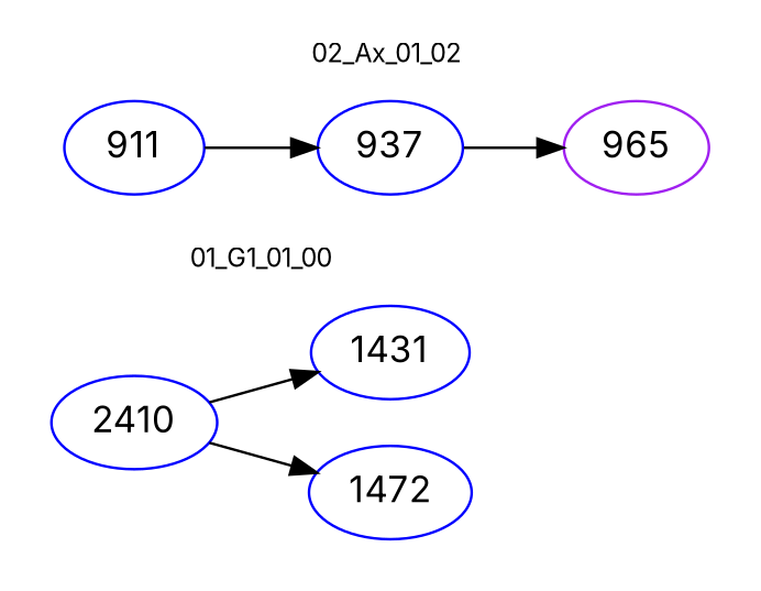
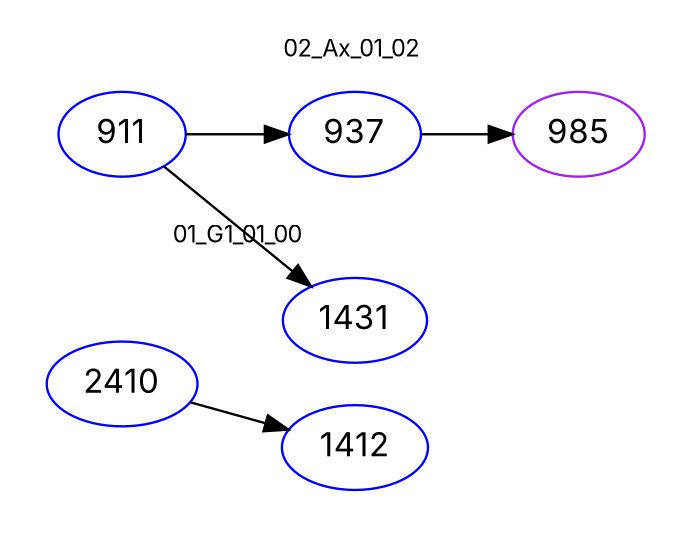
  digraph {
    fontname=Inter
    rankdir=LR
    node [color=blue fontname=Inter]
    edge [color=black fontname=Inter]
    n1 [label=911]
    n2 [label=937]
-   n3 [color=purple label=965]
+   n3 [color=purple label=985]
    n4 [label=2410]
-   n5 [label=1472]
+   n5 [label=1412]
    n6 [label=1431]
    subgraph cluster_1 {
      color=white
      fontsize=10
      label="02_Ax_01_02"
      n1
      n2
      n3
    }
    subgraph cluster_2 {
      color=white
      fontsize=10
      label="01_G1_01_00"
      n4
      n5
      n6
    }
    n1 -> n2
    n2 -> n3
    n4 -> n5
-   n4 -> n6
+   n1 -> n6
  }
